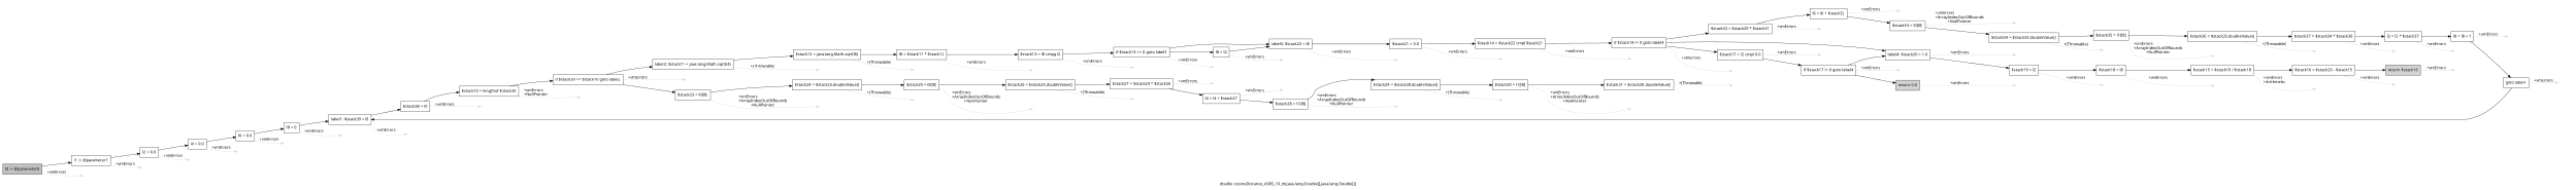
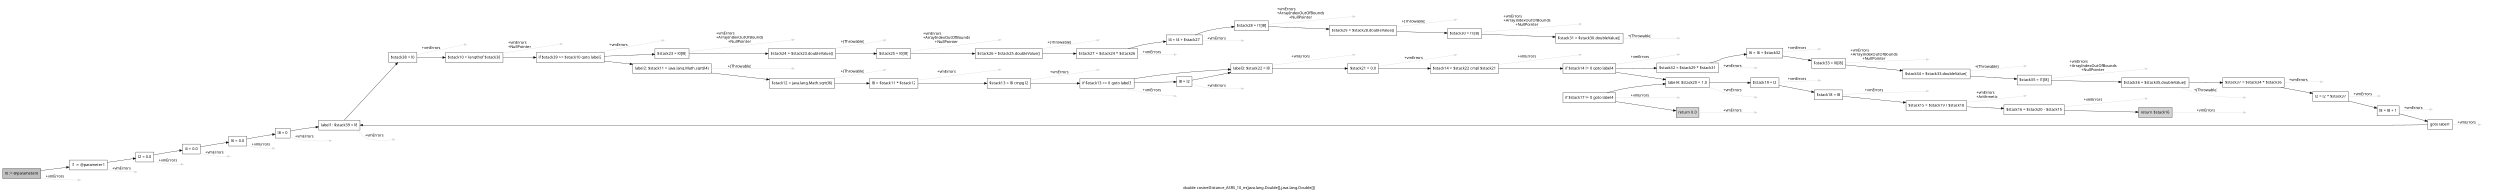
  digraph {
    fontname="Noto Sans"
    label="double cosineDistance_ASRS_10_m(java.lang.Double[],java.lang.Double[])"
    rankdir=LR
    node [fontname="Noto Sans" shape=box style=invis]
    edge [color=black fontname="Noto Sans"]
    n1 [fillcolor=gray label="l0 := @parameter0" style=filled]
    n2 [label="l1 := @parameter1" style=""]
    n3 [label=Esc]
    n4 [label="l2 = 0.0" style=""]
    n5 [label=Esc]
    n6 [label="l4 = 0.0" style=""]
    n7 [label=Esc]
    n8 [label="l6 = 0.0" style=""]
    n9 [label=Esc]
    n10 [label="l8 = 0" style=""]
    n11 [label=Esc]
    n12 [label="label1: $stack39 = l8" style=""]
    n13 [label=Esc]
    n14 [label="$stack38 = l0" style=""]
    n15 [label=Esc]
    n16 [label="$stack10 = lengthof $stack38" style=""]
    n17 [label=Esc]
    n18 [label="if $stack39 >= $stack10 goto label2" style=""]
    n19 [label=Esc]
    n20 [label="$stack23 = l0[l8]" style=""]
    n21 [label="label2: $stack11 = java.lang.Math.sqrt(l4)" style=""]
    n22 [label=Esc]
    n23 [label="$stack24 = $stack23.doubleValue()" style=""]
    n24 [label=Esc]
    n25 [label="$stack12 = java.lang.Math.sqrt(l6)" style=""]
    n26 [label=Esc]
    n27 [label="$stack25 = l0[l8]" style=""]
    n28 [label=Esc]
    n29 [label="l8 = $stack11 * $stack12" style=""]
    n30 [label=Esc]
    n31 [label="$stack26 = $stack25.doubleValue()" style=""]
    n32 [label=Esc]
    n33 [label="$stack27 = $stack24 * $stack26" style=""]
    n34 [label=Esc]
    n35 [label="l4 = l4 + $stack27" style=""]
    n36 [label=Esc]
    n37 [label="$stack28 = l1[l8]" style=""]
    n38 [label=Esc]
    n39 [label="$stack29 = $stack28.doubleValue()" style=""]
    n40 [label=Esc]
    n41 [label="$stack30 = l1[l8]" style=""]
    n42 [label=Esc]
    n43 [label="$stack31 = $stack30.doubleValue()" style=""]
    n44 [label=Esc]
    n45 [label=Esc]
    n46 [label="$stack32 = $stack29 * $stack31" style=""]
    n47 [label="l6 = l6 + $stack32" style=""]
    n48 [label=Esc]
    n49 [label="$stack33 = l0[l8]" style=""]
    n50 [label=Esc]
    n51 [label="$stack34 = $stack33.doubleValue()" style=""]
    n52 [label=Esc]
    n53 [label="$stack35 = l1[l8]" style=""]
    n54 [label=Esc]
    n55 [label="$stack36 = $stack35.doubleValue()" style=""]
    n56 [label=Esc]
    n57 [label="$stack37 = $stack34 * $stack36" style=""]
    n58 [label=Esc]
    n59 [label="l2 = l2 * $stack37" style=""]
    n60 [label=Esc]
    n61 [label="l8 = l8 + 1" style=""]
    n62 [label=Esc]
    n63 [label="goto label1" style=""]
    n64 [label=Esc]
    n65 [label=Esc]
    n66 [label="$stack13 = l8 cmpg l2" style=""]
    n67 [label=Esc]
    n68 [label="if $stack13 >= 0 goto label3" style=""]
    n69 [label=Esc]
    n70 [label="l8 = l2" style=""]
    n71 [label="label3: $stack22 = l8" style=""]
    n72 [label=Esc]
    n73 [label=Esc]
    n74 [label="$stack21 = 0.0" style=""]
    n75 [label=Esc]
    n76 [label="$stack14 = $stack22 cmpl $stack21" style=""]
    n77 [label=Esc]
    n78 [label="if $stack14 != 0 goto label4" style=""]
    n79 [label=Esc]
-   n80 [label="$stack17 = l2 cmpl 0.0" style=""]
    n81 [label="label4: $stack20 = 1.0" style=""]
    n82 [label=Esc]
    n83 [label="if $stack17 != 0 goto label4" style=""]
    n84 [label=Esc]
    n85 [label="$stack19 = l2" style=""]
    n86 [label=Esc]
    n87 [fillcolor=lightgray label="return 0.0" style=filled]
    n88 [label=Esc]
    n89 [label="$stack18 = l8" style=""]
    n90 [label=Esc]
    n91 [label=Esc]
    n92 [label="$stack15 = $stack19 / $stack18" style=""]
    n93 [label=Esc]
    n94 [label="$stack16 = $stack20 - $stack15" style=""]
    n95 [label=Esc]
    n96 [fillcolor=lightgray label="return $stack16" style=filled]
    n97 [label=Esc]
    n98 [label=Esc]
    n1 -> n2
    n1 -> n3 [color=lightgray label="\l+vmErrors"]
    n2 -> n4
    n2 -> n5 [color=lightgray label="\l+vmErrors"]
    n4 -> n6
    n4 -> n7 [color=lightgray label="\l+vmErrors"]
    n6 -> n8
    n6 -> n9 [color=lightgray label="\l+vmErrors"]
    n8 -> n10
    n8 -> n11 [color=lightgray label="\l+vmErrors"]
    n10 -> n12
    n10 -> n13 [color=lightgray label="\l+vmErrors"]
    n12 -> n14
    n12 -> n15 [color=lightgray label="\l+vmErrors"]
    n14 -> n16
    n14 -> n17 [color=lightgray label="\l+vmErrors"]
    n16 -> n18
    n16 -> n19 [color=lightgray label="\l+vmErrors\l+NullPointer"]
    n18 -> n20
    n18 -> n21
    n18 -> n22 [color=lightgray label="\l+vmErrors"]
    n20 -> n23
    n20 -> n24 [color=lightgray label="\l+vmErrors\l+ArrayIndexOutOfBounds\l+NullPointer"]
    n21 -> n25
    n21 -> n26 [color=lightgray label="\l+(Throwable)"]
    n23 -> n27
    n23 -> n28 [color=lightgray label="\l+(Throwable)"]
    n25 -> n29
    n25 -> n30 [color=lightgray label="\l+(Throwable)"]
    n27 -> n31
    n27 -> n32 [color=lightgray label="\l+vmErrors\l+ArrayIndexOutOfBounds\l+NullPointer"]
    n29 -> n66
    n29 -> n67 [color=lightgray label="\l+vmErrors"]
    n31 -> n33
    n31 -> n34 [color=lightgray label="\l+(Throwable)"]
    n33 -> n35
    n33 -> n36 [color=lightgray label="\l+vmErrors"]
    n35 -> n37
    n35 -> n38 [color=lightgray label="\l+vmErrors"]
    n37 -> n39
    n37 -> n40 [color=lightgray label="\l+vmErrors\l+ArrayIndexOutOfBounds\l+NullPointer"]
    n39 -> n41
    n39 -> n42 [color=lightgray label="\l+(Throwable)"]
    n41 -> n43
    n41 -> n44 [color=lightgray label="\l+vmErrors\l+ArrayIndexOutOfBounds\l+NullPointer"]
    n43 -> n45 [color=lightgray label="\l+(Throwable)"]
    n46 -> n47
    n46 -> n48 [color=lightgray label="\l+vmErrors"]
    n47 -> n49
    n47 -> n50 [color=lightgray label="\l+vmErrors"]
    n49 -> n51
    n49 -> n52 [color=lightgray label="\l+vmErrors\l+ArrayIndexOutOfBounds\l+NullPointer"]
    n51 -> n53
    n51 -> n54 [color=lightgray label="\l+(Throwable)"]
    n53 -> n55
    n53 -> n56 [color=lightgray label="\l+vmErrors\l+ArrayIndexOutOfBounds\l+NullPointer"]
    n55 -> n57
    n55 -> n58 [color=lightgray label="\l+(Throwable)"]
    n57 -> n59
    n57 -> n60 [color=lightgray label="\l+vmErrors"]
    n59 -> n61
    n59 -> n62 [color=lightgray label="\l+vmErrors"]
    n61 -> n63
    n61 -> n64 [color=lightgray label="\l+vmErrors"]
    n63 -> n12
    n63 -> n65 [color=lightgray label="\l+vmErrors"]
    n66 -> n68
    n66 -> n69 [color=lightgray label="\l+vmErrors"]
    n68 -> n70
    n68 -> n71
    n68 -> n72 [color=lightgray label="\l+vmErrors"]
    n70 -> n71
    n70 -> n73 [color=lightgray label="\l+vmErrors"]
    n71 -> n74
    n71 -> n75 [color=lightgray label="\l+vmErrors"]
    n74 -> n76
    n74 -> n77 [color=lightgray label="\l+vmErrors"]
    n76 -> n78
    n76 -> n79 [color=lightgray label="\l+vmErrors"]
    n78 -> n46
-   n78 -> n80
    n78 -> n81
    n78 -> n82 [color=lightgray label="\l+vmErrors"]
-   n80 -> n83
-   n80 -> n84 [color=lightgray label="\l+vmErrors"]
    n81 -> n85
    n81 -> n86 [color=lightgray label="\l+vmErrors"]
    n83 -> n81
    n83 -> n87
    n83 -> n88 [color=lightgray label="\l+vmErrors"]
    n85 -> n89
    n85 -> n90 [color=lightgray label="\l+vmErrors"]
    n87 -> n91 [color=lightgray label="\l+vmErrors"]
    n89 -> n92
    n89 -> n93 [color=lightgray label="\l+vmErrors"]
    n92 -> n94
    n92 -> n95 [color=lightgray label="\l+vmErrors\l+Arithmetic"]
    n94 -> n96
    n94 -> n97 [color=lightgray label="\l+vmErrors"]
    n96 -> n98 [color=lightgray label="\l+vmErrors"]
  }
